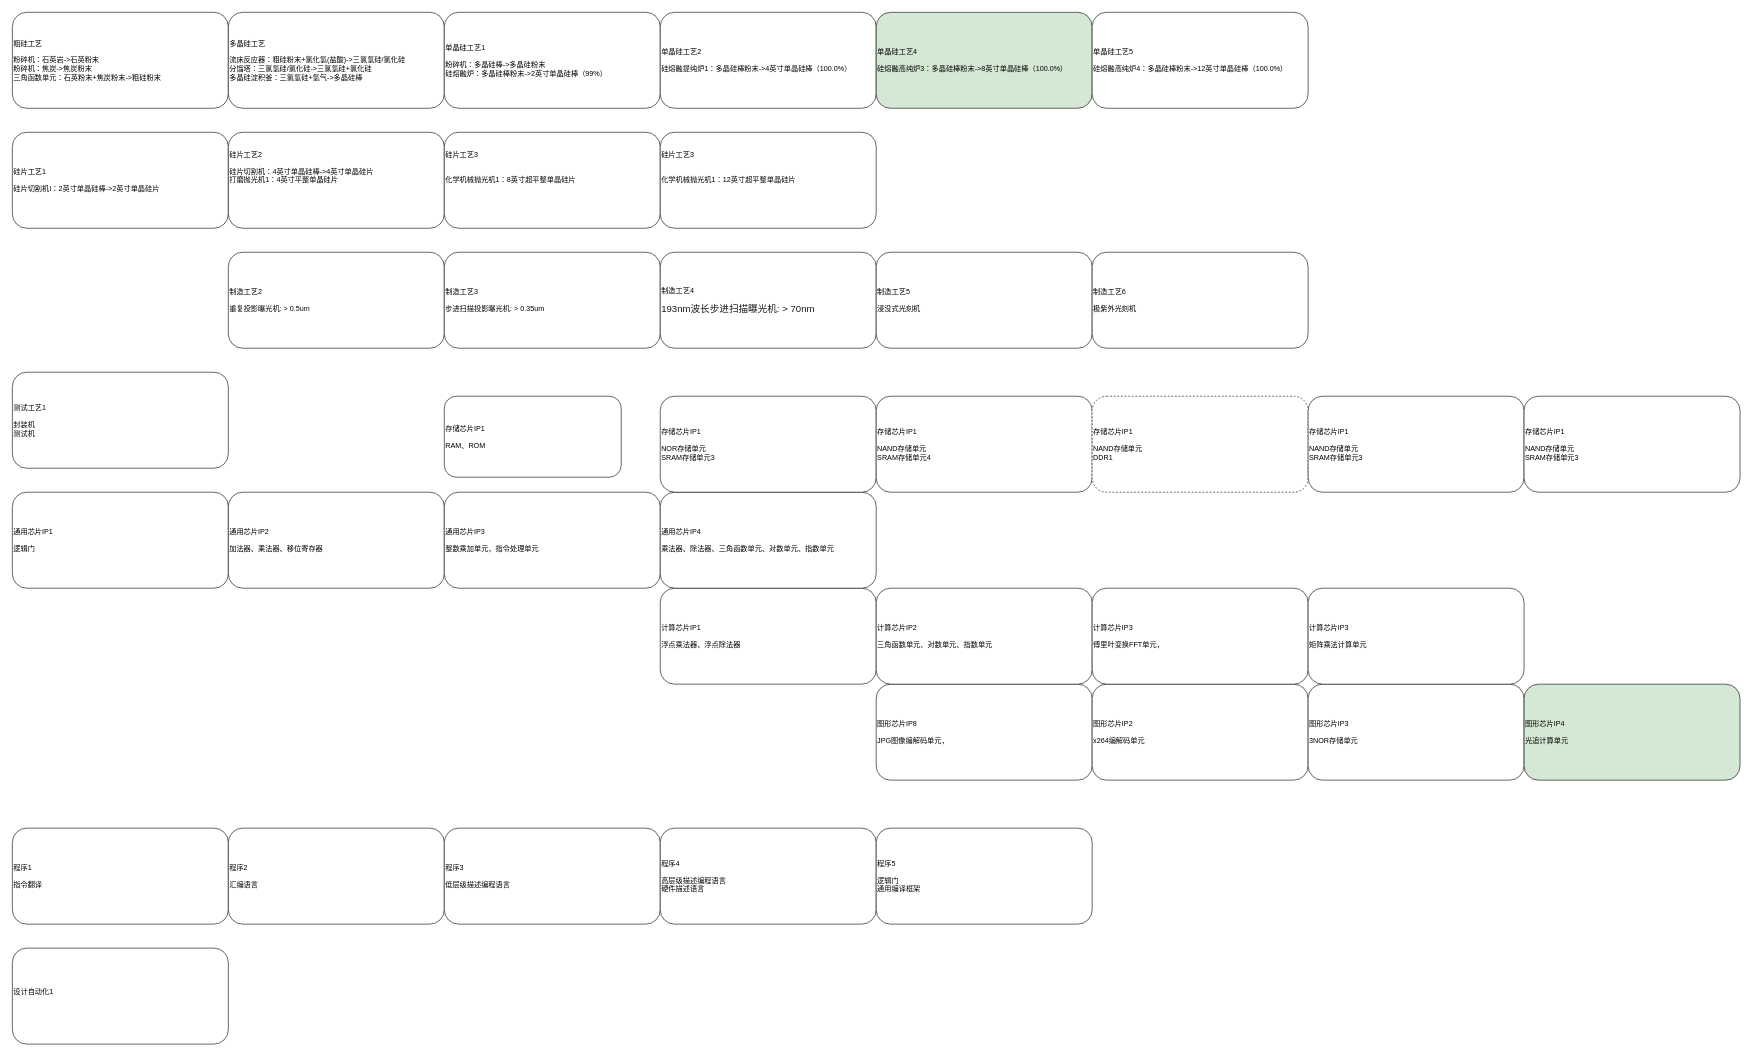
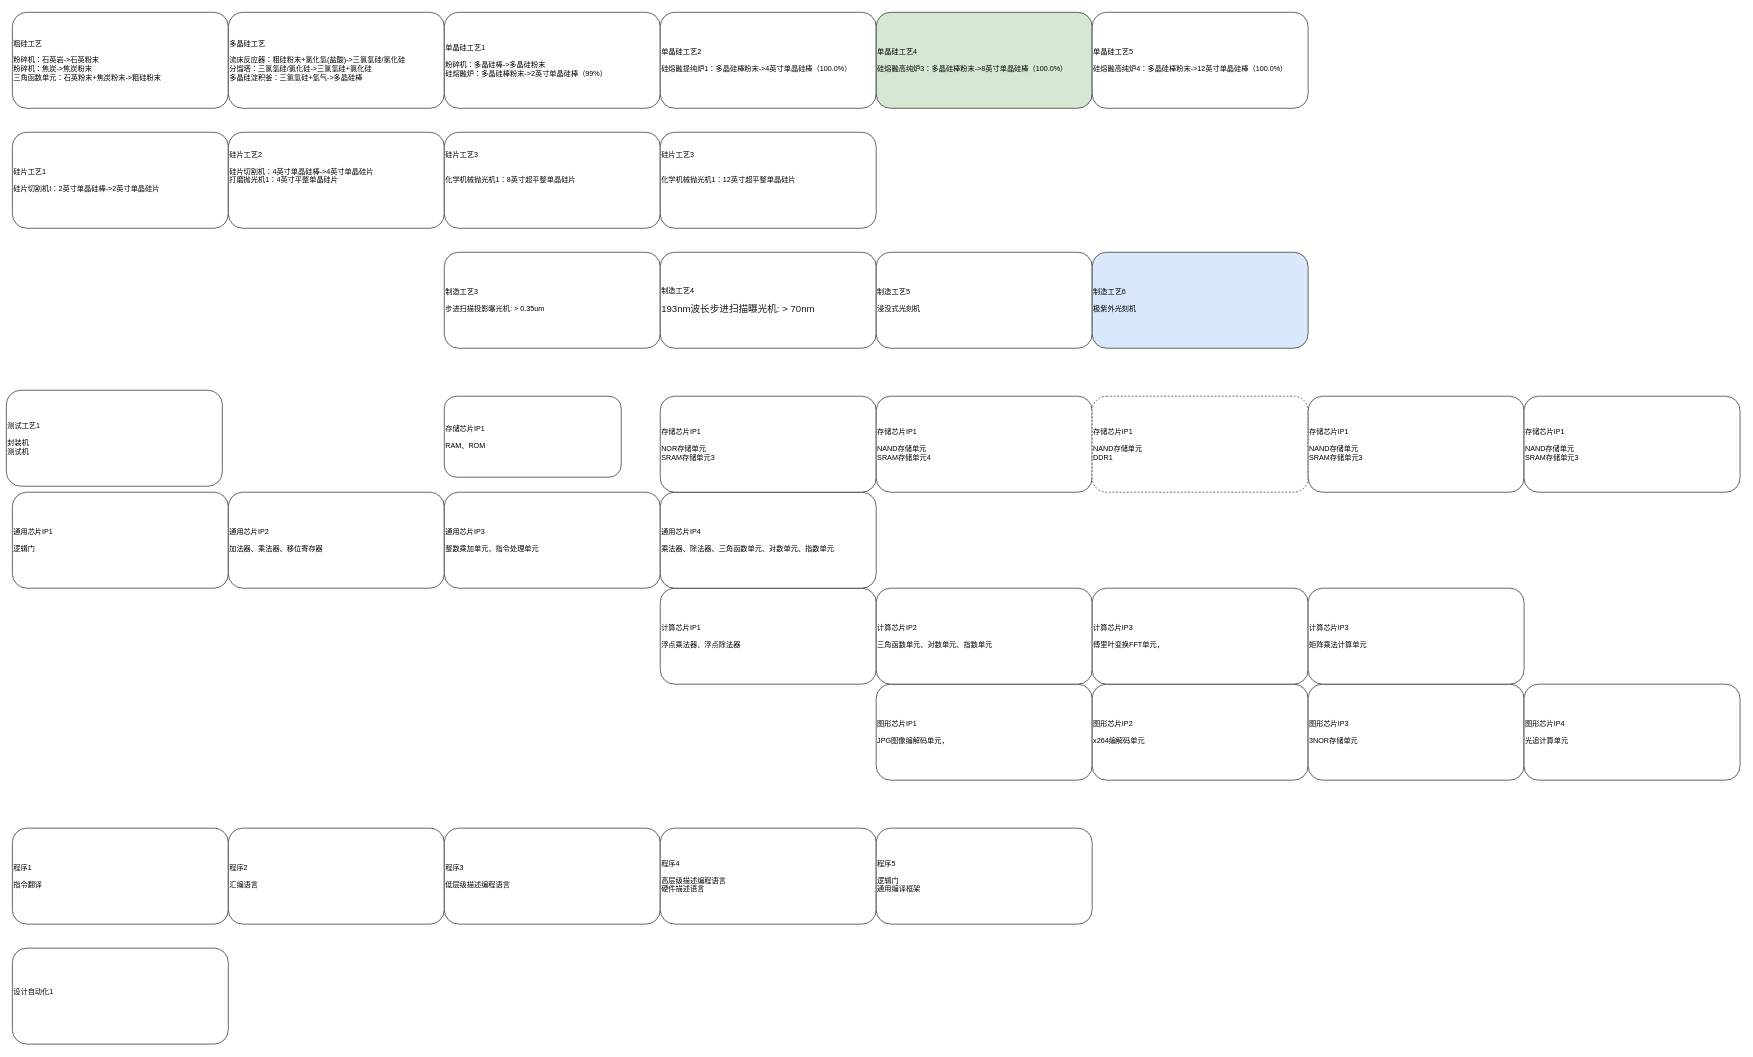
  <mxCell id="0" />
  <mxCell id="1" parent="0" />
  <mxCell id="2" value="粗硅工艺&lt;br&gt;&lt;br&gt;粉碎机：石英岩-&amp;gt;石英粉末&lt;br&gt;粉碎机：焦炭-&amp;gt;焦炭粉末&lt;br&gt;三角函数单元：石英粉末+焦炭粉末-&amp;gt;粗硅粉末" style="rounded=1;whiteSpace=wrap;html=1;align=left;" vertex="1" parent="1"><mxGeometry x="20" y="20" width="360" height="160" as="geometry" /></mxCell>
  <mxCell id="3" value="多晶硅工艺&lt;br&gt;&lt;br&gt;流床反应器：粗硅粉末+氯化氢(盐酸)-&amp;gt;三氯氢硅/氯化硅&lt;br&gt;分馏塔：三氯氢硅/氯化硅-&amp;gt;三氯氢硅+氯化硅&lt;br&gt;多晶硅淀积釜：三氯氢硅+氢气-&amp;gt;多晶硅棒" style="rounded=1;whiteSpace=wrap;html=1;align=left;" vertex="1" parent="1"><mxGeometry x="380" y="20" width="360" height="160" as="geometry" /></mxCell>
  <mxCell id="4" value="单晶硅工艺1&lt;br&gt;&lt;br&gt;粉碎机：多晶硅棒-&amp;gt;多晶硅粉末&lt;br&gt;硅熔融炉：多晶硅棒粉末-&amp;gt;2英寸单晶硅棒（99%）" style="rounded=1;whiteSpace=wrap;html=1;align=left;" vertex="1" parent="1"><mxGeometry x="740" y="20" width="360" height="160" as="geometry" /></mxCell>
  <mxCell id="5" value="硅片工艺1&lt;br&gt;&lt;br&gt;硅片切割机I：2英寸单晶硅棒-&amp;gt;2英寸单晶硅片" style="rounded=1;whiteSpace=wrap;html=1;align=left;" vertex="1" parent="1"><mxGeometry x="20" y="220" width="360" height="160" as="geometry" /></mxCell>
  <mxCell id="6" value="硅片工艺2&lt;br&gt;&lt;br&gt;硅片切割机：4英寸单晶硅棒-&amp;gt;4英寸单晶硅片&lt;br&gt;打磨抛光机1：4英寸平整单晶硅片&lt;br&gt;&lt;span style=&quot;color: rgba(0 , 0 , 0 , 0) ; font-family: monospace ; font-size: 0px&quot;&gt;%3CmxGraphModel%3E%3Croot%3E%3CmxCell%20id%3D%220%22%2F%3E%3CmxCell%20id%3D%221%22%20parent%3D%220%22%2F%3E%3CmxCell%20id%3D%222%22%20value%3D%22%26lt%3Bspan%20style%3D%26quot%3Bcolor%3A%20rgb(0%2C%200%2C%200)%3B%20font-family%3A%20helvetica%3B%20font-size%3A%2012px%3B%20font-style%3A%20normal%3B%20font-weight%3A%20400%3B%20letter-spacing%3A%20normal%3B%20text-align%3A%20left%3B%20text-indent%3A%200px%3B%20text-transform%3A%20none%3B%20word-spacing%3A%200px%3B%20background-color%3A%20rgb(248%2C%20249%2C%20250)%3B%20display%3A%20inline%3B%20float%3A%20none%3B%26quot%3B%26gt%3B%E5%8C%96%E5%AD%A6%E6%9C%BA%E6%A2%B0%E6%8A%9B%E5%85%89%E6%9C%BA%EF%BC%9A%E5%8D%95%E6%99%B6%E7%A1%85%E7%89%87-%26amp%3Bgt%3B%E6%99%B6%E5%9C%86%26lt%3B%2Fspan%26gt%3B%22%20style%3D%22text%3BwhiteSpace%3Dwrap%3Bhtml%3D1%3B%22%20vertex%3D%221%22%20parent%3D%221%22%3E%3CmxGeometry%20x%3D%221000%22%20y%3D%221150%22%20width%3D%22200%22%20height%3D%2230%22%20as%3D%22geometry%22%2F%3E%3C%2FmxCell%3E%3C%2Froot%3E%3C%2FmxGraphModel%3E&lt;br&gt;化&lt;br&gt;化&lt;br&gt;&lt;/span&gt;" style="rounded=1;whiteSpace=wrap;html=1;align=left;" vertex="1" parent="1"><mxGeometry x="380" y="220" width="360" height="160" as="geometry" /></mxCell>
  <mxCell id="7" value="单晶硅工艺2&lt;br&gt;&lt;br&gt;硅熔融提纯炉1：多晶硅棒粉末-&amp;gt;4英寸单晶硅棒（100.0%）" style="rounded=1;whiteSpace=wrap;html=1;align=left;" vertex="1" parent="1"><mxGeometry x="1100" y="20" width="360" height="160" as="geometry" /></mxCell>
  <mxCell id="8" value="单晶硅工艺4&lt;br&gt;&lt;br&gt;硅熔融高纯炉3：多晶硅棒粉末-&amp;gt;8英寸单晶硅棒（100.0%）" style="rounded=1;whiteSpace=wrap;html=1;align=left;fillColor=#d5e8d4;" vertex="1" parent="1"><mxGeometry x="1460" y="20" width="360" height="160" as="geometry" /></mxCell>
  <mxCell id="9" value="单晶硅工艺5&lt;br&gt;&lt;br&gt;硅熔融高纯炉4：多晶硅棒粉末-&amp;gt;12英寸单晶硅棒（100.0%）" style="rounded=1;whiteSpace=wrap;html=1;align=left;" vertex="1" parent="1"><mxGeometry x="1820" y="20" width="360" height="160" as="geometry" /></mxCell>
  <mxCell id="10" value="硅片工艺3&lt;br&gt;&lt;br&gt;&lt;br&gt;化学机械抛光机1：8英寸超平整单晶硅片&lt;br&gt;&lt;span style=&quot;color: rgba(0 , 0 , 0 , 0) ; font-family: monospace ; font-size: 0px&quot;&gt;%3CmxGraphModel%3E%3Croot%3E%3CmxCell%20id%3D%220%22%2F%3E%3CmxCell%20id%3D%221%22%20parent%3D%220%22%2F%3E%3CmxCell%20id%3D%222%22%20value%3D%22%26lt%3Bspan%20style%3D%26quot%3Bcolor%3A%20rgb(0%2C%200%2C%200)%3B%20font-family%3A%20helvetica%3B%20font-size%3A%2012px%3B%20font-style%3A%20normal%3B%20font-weight%3A%20400%3B%20letter-spacing%3A%20normal%3B%20text-align%3A%20left%3B%20text-indent%3A%200px%3B%20text-transform%3A%20none%3B%20word-spacing%3A%200px%3B%20background-color%3A%20rgb(248%2C%20249%2C%20250)%3B%20display%3A%20inline%3B%20float%3A%20none%3B%26quot%3B%26gt%3B%E5%8C%96%E5%AD%A6%E6%9C%BA%E6%A2%B0%E6%8A%9B%E5%85%89%E6%9C%BA%EF%BC%9A%E5%8D%95%E6%99%B6%E7%A1%85%E7%89%87-%26amp%3Bgt%3B%E6%99%B6%E5%9C%86%26lt%3B%2Fspan%26gt%3B%22%20style%3D%22text%3BwhiteSpace%3Dwrap%3Bhtml%3D1%3B%22%20vertex%3D%221%22%20parent%3D%221%22%3E%3CmxGeometry%20x%3D%221000%22%20y%3D%221150%22%20width%3D%22200%22%20height%3D%2230%22%20as%3D%22geometry%22%2F%3E%3C%2FmxCell%3E%3C%2Froot%3E%3C%2FmxGraphModel%3E&lt;br&gt;化&lt;br&gt;化&lt;br&gt;&lt;/span&gt;" style="rounded=1;whiteSpace=wrap;html=1;align=left;" vertex="1" parent="1"><mxGeometry x="740" y="220" width="360" height="160" as="geometry" /></mxCell>
  <mxCell id="11" value="硅片工艺3&lt;br&gt;&lt;br&gt;&lt;br&gt;化学机械抛光机1：12英寸超平整单晶硅片&lt;br&gt;&lt;span style=&quot;color: rgba(0 , 0 , 0 , 0) ; font-family: monospace ; font-size: 0px&quot;&gt;%3CmxGraphModel%3E%3Croot%3E%3CmxCell%20id%3D%220%22%2F%3E%3CmxCell%20id%3D%221%22%20parent%3D%220%22%2F%3E%3CmxCell%20id%3D%222%22%20value%3D%22%26lt%3Bspan%20style%3D%26quot%3Bcolor%3A%20rgb(0%2C%200%2C%200)%3B%20font-family%3A%20helvetica%3B%20font-size%3A%2012px%3B%20font-style%3A%20normal%3B%20font-weight%3A%20400%3B%20letter-spacing%3A%20normal%3B%20text-align%3A%20left%3B%20text-indent%3A%200px%3B%20text-transform%3A%20none%3B%20word-spacing%3A%200px%3B%20background-color%3A%20rgb(248%2C%20249%2C%20250)%3B%20display%3A%20inline%3B%20float%3A%20none%3B%26quot%3B%26gt%3B%E5%8C%96%E5%AD%A6%E6%9C%BA%E6%A2%B0%E6%8A%9B%E5%85%89%E6%9C%BA%EF%BC%9A%E5%8D%95%E6%99%B6%E7%A1%85%E7%89%87-%26amp%3Bgt%3B%E6%99%B6%E5%9C%86%26lt%3B%2Fspan%26gt%3B%22%20style%3D%22text%3BwhiteSpace%3Dwrap%3Bhtml%3D1%3B%22%20vertex%3D%221%22%20parent%3D%221%22%3E%3CmxGeometry%20x%3D%221000%22%20y%3D%221150%22%20width%3D%22200%22%20height%3D%2230%22%20as%3D%22geometry%22%2F%3E%3C%2FmxCell%3E%3C%2Froot%3E%3C%2FmxGraphModel%3E&lt;br&gt;化&lt;br&gt;化&lt;br&gt;&lt;/span&gt;" style="rounded=1;whiteSpace=wrap;html=1;align=left;" vertex="1" parent="1"><mxGeometry x="1100" y="220" width="360" height="160" as="geometry" /></mxCell>
- <mxCell id="12" value="制造工艺2&lt;br&gt;&lt;br&gt;重复投影曝光机: &amp;gt; 0.5um" style="rounded=1;whiteSpace=wrap;html=1;align=left;" vertex="1" parent="1"><mxGeometry x="380" y="420" width="360" height="160" as="geometry" /></mxCell>
  <mxCell id="13" value="制造工艺3&lt;br&gt;&lt;br&gt;步进扫描投影曝光机: &amp;gt; 0.35um" style="rounded=1;whiteSpace=wrap;html=1;align=left;" vertex="1" parent="1"><mxGeometry x="740" y="420" width="360" height="160" as="geometry" /></mxCell>
  <mxCell id="14" value="制造工艺4&lt;br&gt;&lt;br&gt;&lt;span style=&quot;color: rgb(25 , 25 , 25) ; font-family: &amp;#34;pingfang sc&amp;#34; , &amp;#34;arial&amp;#34; , , , &amp;#34;simsun&amp;#34; , sans-serif ; font-size: 16px ; background-color: rgb(255 , 255 , 255)&quot;&gt;193nm波长步进扫描曝光机: &amp;gt; 70nm&lt;/span&gt;" style="rounded=1;whiteSpace=wrap;html=1;align=left;" vertex="1" parent="1"><mxGeometry x="1100" y="420" width="360" height="160" as="geometry" /></mxCell>
  <mxCell id="15" value="制造工艺5&lt;br&gt;&lt;br&gt;浸没式光刻机" style="rounded=1;whiteSpace=wrap;html=1;align=left;" vertex="1" parent="1"><mxGeometry x="1460" y="420" width="360" height="160" as="geometry" /></mxCell>
- <mxCell id="16" value="制造工艺6&lt;br&gt;&lt;br&gt;极紫外光刻机" style="rounded=1;whiteSpace=wrap;html=1;align=left;" vertex="1" parent="1"><mxGeometry x="1820" y="420" width="360" height="160" as="geometry" /></mxCell>
- <mxCell id="17" value="测试工艺1&lt;br&gt;&lt;br&gt;封装机&lt;br&gt;测试机" style="rounded=1;whiteSpace=wrap;html=1;align=left;" vertex="1" parent="1"><mxGeometry x="20" y="620" width="360" height="160" as="geometry" /></mxCell>
+ <mxCell id="16" value="制造工艺6&lt;br&gt;&lt;br&gt;极紫外光刻机" style="rounded=1;whiteSpace=wrap;html=1;align=left;fillColor=#dae8fc;" vertex="1" parent="1"><mxGeometry x="1820" y="420" width="360" height="160" as="geometry" /></mxCell>
+ <mxCell id="17" value="测试工艺1&lt;br&gt;&lt;br&gt;封装机&lt;br&gt;测试机" style="rounded=1;whiteSpace=wrap;html=1;align=left;" vertex="1" parent="1"><mxGeometry x="10" y="650" width="360" height="160" as="geometry" /></mxCell>
  <mxCell id="18" value="通用芯片IP1&lt;br&gt;&lt;br&gt;逻辑门" style="rounded=1;whiteSpace=wrap;html=1;align=left;" vertex="1" parent="1"><mxGeometry x="20" y="820" width="360" height="160" as="geometry" /></mxCell>
  <mxCell id="19" value="通用芯片IP2&lt;br&gt;&lt;br&gt;加法器、乘法器、移位寄存器" style="rounded=1;whiteSpace=wrap;html=1;align=left;" vertex="1" parent="1"><mxGeometry x="380" y="820" width="360" height="160" as="geometry" /></mxCell>
  <mxCell id="20" value="通用芯片IP3&lt;br&gt;&lt;br&gt;整数乘加单元，指令处理单元" style="rounded=1;whiteSpace=wrap;html=1;align=left;" vertex="1" parent="1"><mxGeometry x="740" y="820" width="360" height="160" as="geometry" /></mxCell>
  <mxCell id="21" value="计算芯片IP1&lt;br&gt;&lt;br&gt;浮点乘法器、浮点除法器" style="rounded=1;whiteSpace=wrap;html=1;align=left;" vertex="1" parent="1"><mxGeometry x="1100" y="980" width="360" height="160" as="geometry" /></mxCell>
  <mxCell id="22" value="通用芯片IP4&lt;br&gt;&lt;br&gt;乘法器、除法器、三角函数单元、对数单元、指数单元" style="rounded=1;whiteSpace=wrap;html=1;align=left;" vertex="1" parent="1"><mxGeometry x="1100" y="820" width="360" height="160" as="geometry" /></mxCell>
- <mxCell id="23" value="图形芯片IP8&lt;br&gt;&lt;br&gt;JPG图像编解码单元，" style="rounded=1;whiteSpace=wrap;html=1;align=left;" vertex="1" parent="1"><mxGeometry x="1460" y="1140" width="360" height="160" as="geometry" /></mxCell>
+ <mxCell id="23" value="图形芯片IP1&lt;br&gt;&lt;br&gt;JPG图像编解码单元，" style="rounded=1;whiteSpace=wrap;html=1;align=left;" vertex="1" parent="1"><mxGeometry x="1460" y="1140" width="360" height="160" as="geometry" /></mxCell>
  <mxCell id="24" value="计算芯片IP2&lt;br&gt;&lt;br&gt;三角函数单元、对数单元、指数单元" style="rounded=1;whiteSpace=wrap;html=1;align=left;" vertex="1" parent="1"><mxGeometry x="1460" y="980" width="360" height="160" as="geometry" /></mxCell>
  <mxCell id="25" value="存储芯片IP1&lt;br&gt;&lt;br&gt;NOR存储单元&lt;br&gt;SRAM存储单元3" style="rounded=1;whiteSpace=wrap;html=1;align=left;" vertex="1" parent="1"><mxGeometry x="1100" y="660" width="360" height="160" as="geometry" /></mxCell>
  <mxCell id="26" value="存储芯片IP1&lt;br&gt;&lt;br&gt;NAND存储单元&lt;br&gt;SRAM存储单元4" style="rounded=1;whiteSpace=wrap;html=1;align=left;" vertex="1" parent="1"><mxGeometry x="1460" y="660" width="360" height="160" as="geometry" /></mxCell>
  <mxCell id="27" value="图形芯片IP2&lt;br&gt;&lt;br&gt;x264编解码单元" style="rounded=1;whiteSpace=wrap;html=1;align=left;" vertex="1" parent="1"><mxGeometry x="1820" y="1140" width="360" height="160" as="geometry" /></mxCell>
  <mxCell id="28" value="图形芯片IP3&lt;br&gt;&lt;br&gt;3NOR存储单元" style="rounded=1;whiteSpace=wrap;html=1;align=left;" vertex="1" parent="1"><mxGeometry x="2180" y="1140" width="360" height="160" as="geometry" /></mxCell>
- <mxCell id="29" value="图形芯片IP4&lt;br&gt;&lt;br&gt;光追计算单元" style="rounded=1;whiteSpace=wrap;html=1;align=left;fillColor=#d5e8d4;" vertex="1" parent="1"><mxGeometry x="2540" y="1140" width="360" height="160" as="geometry" /></mxCell>
+ <mxCell id="29" value="图形芯片IP4&lt;br&gt;&lt;br&gt;光追计算单元" style="rounded=1;whiteSpace=wrap;html=1;align=left;" vertex="1" parent="1"><mxGeometry x="2540" y="1140" width="360" height="160" as="geometry" /></mxCell>
  <mxCell id="30" value="存储芯片IP1&lt;br&gt;&lt;br&gt;RAM、ROM" style="rounded=1;whiteSpace=wrap;html=1;align=left;" vertex="1" parent="1"><mxGeometry x="740" y="660" width="295" height="135" as="geometry" /></mxCell>
  <mxCell id="31" value="存储芯片IP1&lt;br&gt;&lt;br&gt;NAND存储单元&lt;br&gt;DDR1" style="rounded=1;whiteSpace=wrap;html=1;align=left;dashed=1;" vertex="1" parent="1"><mxGeometry x="1820" y="660" width="360" height="160" as="geometry" /></mxCell>
  <mxCell id="32" value="计算芯片IP3&lt;br&gt;&lt;br&gt;傅里叶变换FFT单元，" style="rounded=1;whiteSpace=wrap;html=1;align=left;" vertex="1" parent="1"><mxGeometry x="1820" y="980" width="360" height="160" as="geometry" /></mxCell>
  <mxCell id="33" value="计算芯片IP3&lt;br&gt;&lt;br&gt;矩阵乘法计算单元" style="rounded=1;whiteSpace=wrap;html=1;align=left;" vertex="1" parent="1"><mxGeometry x="2180" y="980" width="360" height="160" as="geometry" /></mxCell>
  <mxCell id="34" value="程序1&lt;br&gt;&lt;br&gt;指令翻译" style="rounded=1;whiteSpace=wrap;html=1;align=left;" vertex="1" parent="1"><mxGeometry x="20" y="1380" width="360" height="160" as="geometry" /></mxCell>
  <mxCell id="35" value="程序2&lt;br&gt;&lt;br&gt;汇编语言" style="rounded=1;whiteSpace=wrap;html=1;align=left;" vertex="1" parent="1"><mxGeometry x="380" y="1380" width="360" height="160" as="geometry" /></mxCell>
  <mxCell id="36" value="程序3&lt;br&gt;&lt;br&gt;低层级描述编程语言" style="rounded=1;whiteSpace=wrap;html=1;align=left;" vertex="1" parent="1"><mxGeometry x="740" y="1380" width="360" height="160" as="geometry" /></mxCell>
  <mxCell id="37" value="程序4&lt;br&gt;&lt;br&gt;高层级描述编程语言&lt;br&gt;硬件描述语言" style="rounded=1;whiteSpace=wrap;html=1;align=left;" vertex="1" parent="1"><mxGeometry x="1100" y="1380" width="360" height="160" as="geometry" /></mxCell>
  <mxCell id="38" value="程序5&lt;br&gt;&lt;br&gt;逻辑门&lt;br&gt;通用编译框架" style="rounded=1;whiteSpace=wrap;html=1;align=left;" vertex="1" parent="1"><mxGeometry x="1460" y="1380" width="360" height="160" as="geometry" /></mxCell>
  <mxCell id="39" value="设计自动化1&lt;br&gt;&lt;br&gt;" style="rounded=1;whiteSpace=wrap;html=1;align=left;" vertex="1" parent="1"><mxGeometry x="20" y="1580" width="360" height="160" as="geometry" /></mxCell>
  <mxCell id="40" value="存储芯片IP1&lt;br&gt;&lt;br&gt;NAND存储单元&lt;br&gt;SRAM存储单元3" style="rounded=1;whiteSpace=wrap;html=1;align=left;" vertex="1" parent="1"><mxGeometry x="2180" y="660" width="360" height="160" as="geometry" /></mxCell>
  <mxCell id="41" value="存储芯片IP1&lt;br&gt;&lt;br&gt;NAND存储单元&lt;br&gt;SRAM存储单元3" style="rounded=1;whiteSpace=wrap;html=1;align=left;" vertex="1" parent="1"><mxGeometry x="2540" y="660" width="360" height="160" as="geometry" /></mxCell>
